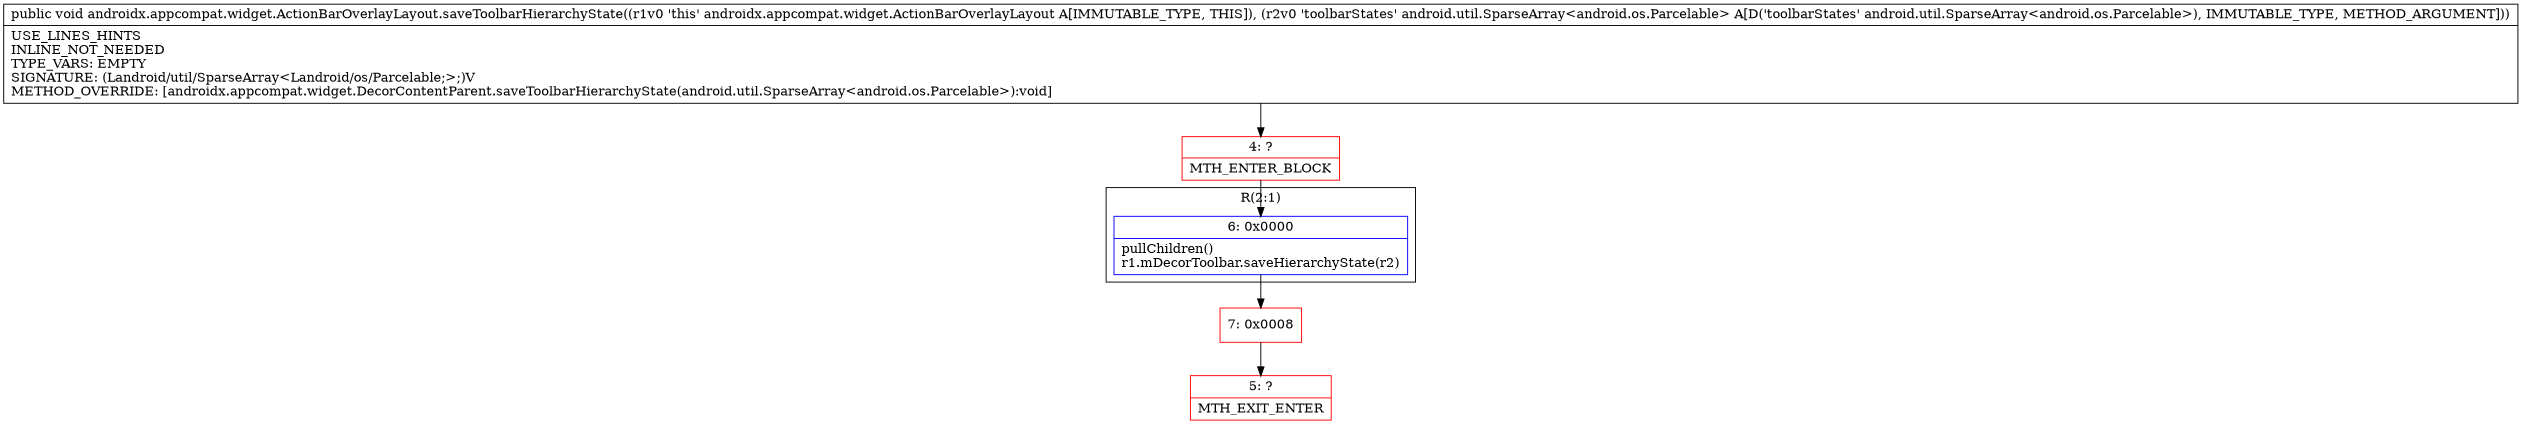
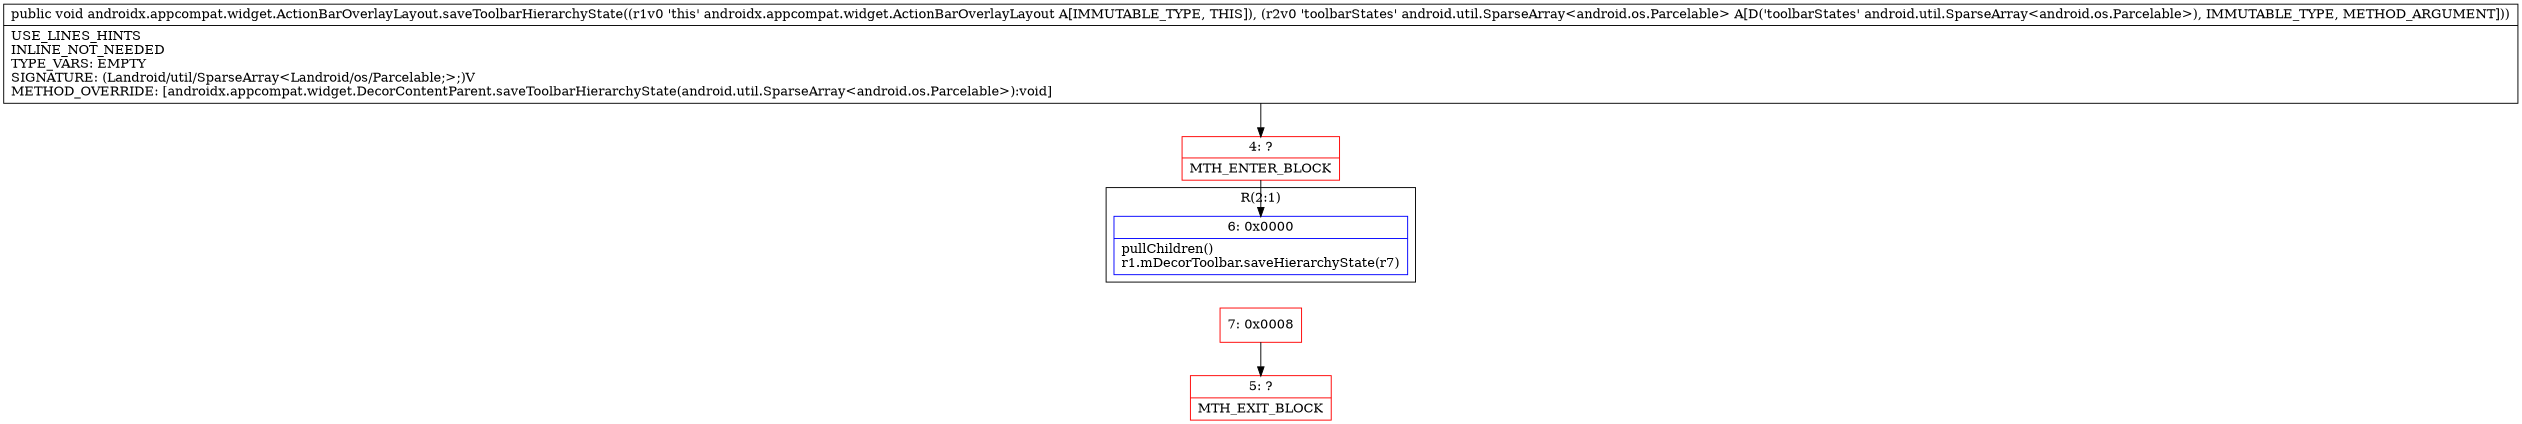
  digraph {
    node [color=red shape=record]
-   n1 [color=blue label="{6\:\ 0x0000|pullChildren()\lr1.mDecorToolbar.saveHierarchyState(r2)\l}"]
+   n1 [color=blue label="{6\:\ 0x0000|pullChildren()\lr1.mDecorToolbar.saveHierarchyState(r7)\l}"]
    n2 [label="{7\:\ 0x0008}"]
-   n3 [label="{5\:\ ?|MTH_EXIT_ENTER\l}"]
+   n3 [label="{5\:\ ?|MTH_EXIT_BLOCK\l}"]
    n4 [label="{4\:\ ?|MTH_ENTER_BLOCK\l}"]
    n5 [label="{public void androidx.appcompat.widget.ActionBarOverlayLayout.saveToolbarHierarchyState((r1v0 'this' androidx.appcompat.widget.ActionBarOverlayLayout A[IMMUTABLE_TYPE, THIS]), (r2v0 'toolbarStates' android.util.SparseArray\<android.os.Parcelable\> A[D('toolbarStates' android.util.SparseArray\<android.os.Parcelable\>), IMMUTABLE_TYPE, METHOD_ARGUMENT]))  | USE_LINES_HINTS\lINLINE_NOT_NEEDED\lTYPE_VARS: EMPTY\lSIGNATURE: (Landroid\/util\/SparseArray\<Landroid\/os\/Parcelable;\>;)V\lMETHOD_OVERRIDE: [androidx.appcompat.widget.DecorContentParent.saveToolbarHierarchyState(android.util.SparseArray\<android.os.Parcelable\>):void]\l}" color=""]
    subgraph cluster_1 {
      label="R(2:1)"
      n1
    }
-   n1 -> n2
    n2 -> n3
    n4 -> n1
    n5 -> n4
  }
